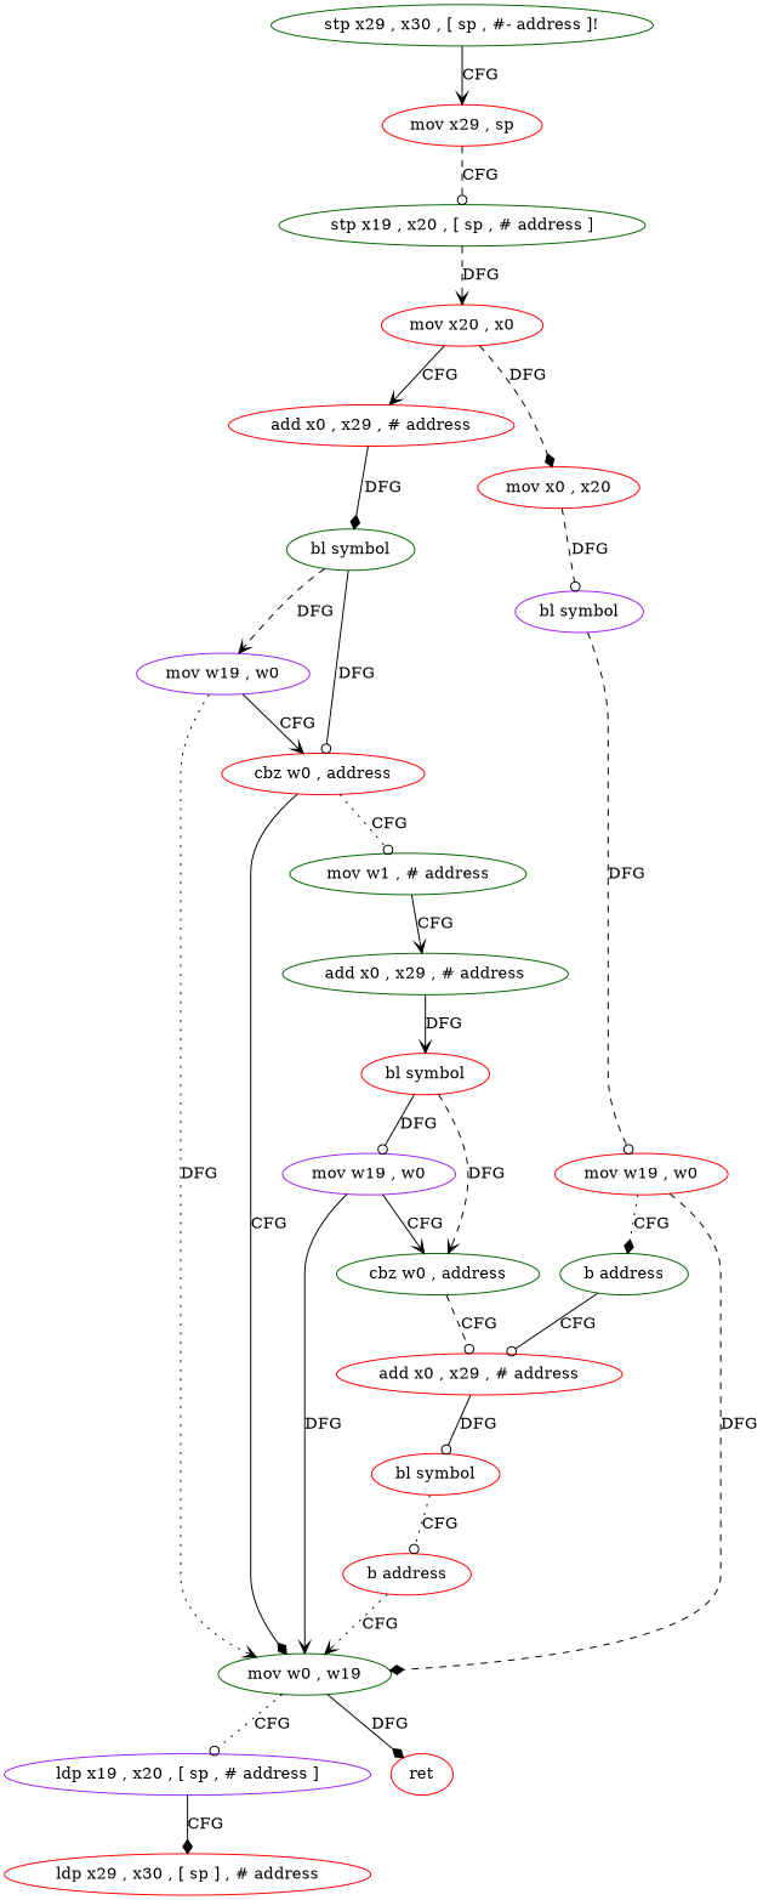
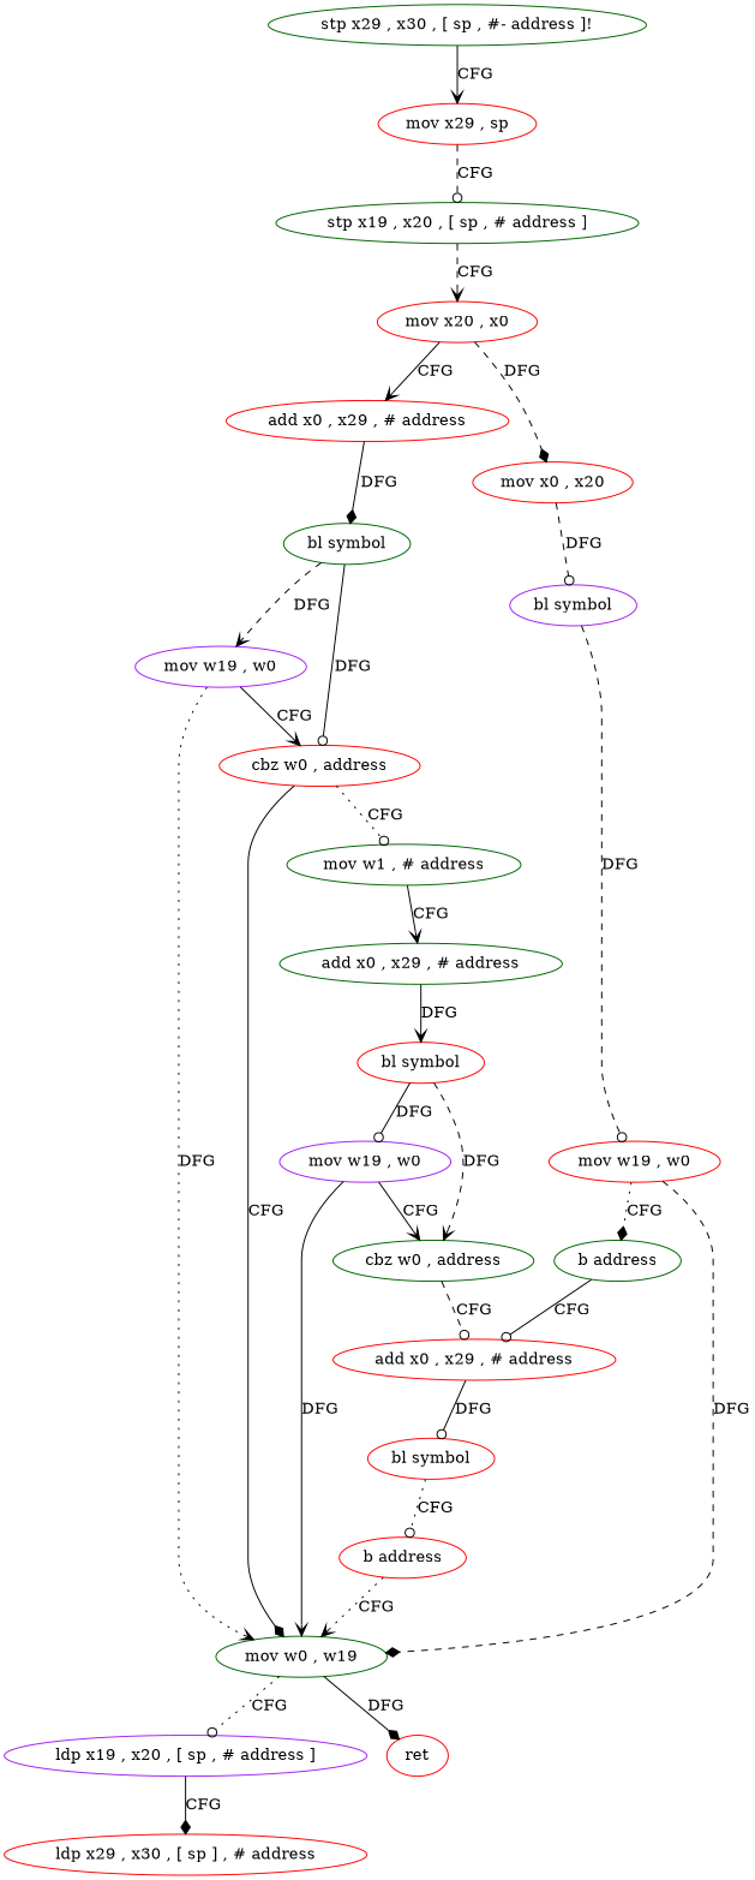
  digraph {
    node [color=red]
    edge [arrowhead=vee style=solid]
    n1 [color=darkgreen label="stp x29 , x30 , [ sp , #- address ]!"]
    n2 [label="mov x29 , sp"]
    n3 [color=darkgreen label="stp x19 , x20 , [ sp , # address ]"]
    n4 [label="mov x20 , x0"]
    n5 [label="add x0 , x29 , # address"]
    n6 [label="mov x0 , x20"]
    n7 [color=darkgreen label="bl symbol"]
    n8 [color=purple label="bl symbol"]
    n9 [color=purple label="mov w19 , w0"]
    n10 [label="cbz w0 , address"]
    n11 [color=darkgreen label="mov w0 , w19"]
    n12 [color=darkgreen label="mov w1 , # address"]
    n13 [color=purple label="ldp x19 , x20 , [ sp , # address ]"]
    n14 [label=ret]
    n15 [color=darkgreen label="add x0 , x29 , # address"]
    n16 [label="bl symbol"]
    n17 [label="ldp x29 , x30 , [ sp ] , # address"]
    n18 [color=purple label="mov w19 , w0"]
    n19 [color=darkgreen label="cbz w0 , address"]
    n20 [label="add x0 , x29 , # address"]
    n21 [label="bl symbol"]
    n22 [label="mov w19 , w0"]
    n23 [label="b address"]
    n24 [color=darkgreen label="b address"]
    n1 -> n2 [label=CFG]
    n2 -> n3 [arrowhead=odot label=CFG style=dashed]
-   n3 -> n4 [label=DFG style=dashed]
+   n3 -> n4 [label=CFG style=dashed]
    n4 -> n5 [label=CFG]
    n4 -> n6 [arrowhead=diamond label=DFG style=dashed]
    n5 -> n7 [arrowhead=diamond label=DFG]
    n6 -> n8 [arrowhead=odot label=DFG style=dashed]
    n7 -> n9 [label=DFG style=dashed]
    n7 -> n10 [arrowhead=odot label=DFG]
    n8 -> n22 [arrowhead=odot label=DFG style=dashed]
    n9 -> n10 [label=CFG]
    n9 -> n11 [label=DFG style=dotted]
    n10 -> n11 [arrowhead=diamond label=CFG]
    n10 -> n12 [arrowhead=odot label=CFG style=dotted]
    n11 -> n13 [arrowhead=odot label=CFG style=dotted]
    n11 -> n14 [arrowhead=diamond label=DFG]
    n12 -> n15 [label=CFG]
    n13 -> n17 [arrowhead=diamond label=CFG]
    n15 -> n16 [label=DFG]
    n16 -> n18 [arrowhead=odot label=DFG]
    n16 -> n19 [label=DFG style=dashed]
    n18 -> n11 [label=DFG]
    n18 -> n19 [label=CFG]
    n19 -> n20 [arrowhead=odot label=CFG style=dashed]
    n20 -> n21 [arrowhead=odot label=DFG]
    n21 -> n23 [arrowhead=odot label=CFG style=dotted]
    n22 -> n11 [arrowhead=diamond label=DFG style=dashed]
    n22 -> n24 [arrowhead=diamond label=CFG style=dotted]
    n23 -> n11 [label=CFG style=dotted]
    n24 -> n20 [arrowhead=odot label=CFG]
  }
